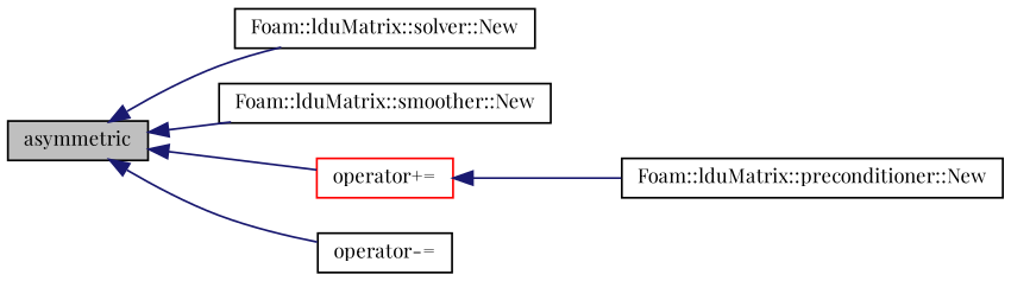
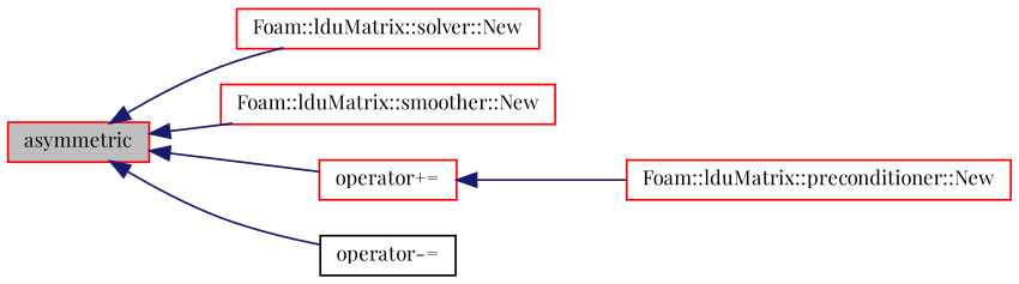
  digraph {
    fontname="Playfair Display"
    rankdir=LR
    node [color=black fontname="Playfair Display" fontsize=10 shape=record]
    edge [color=midnightblue dir=back fontname="Playfair Display" fontsize=10 labelfontname=FreeSans labelfontsize=10 style=solid]
-   n1 [fillcolor=grey75 fontcolor=black height=0.2 label=asymmetric style=filled width=0.4]
-   n2 [height=0.2 label="Foam::lduMatrix::solver::New" width=0.4]
-   n3 [height=0.2 label="Foam::lduMatrix::smoother::New" width=0.4]
+   n1 [color=red fillcolor=grey75 fontcolor=black height=0.2 label=asymmetric style=filled width=0.4]
+   n2 [color=red height=0.2 label="Foam::lduMatrix::solver::New" width=0.4]
+   n3 [color=red height=0.2 label="Foam::lduMatrix::smoother::New" width=0.4]
    n4 [color=red height=0.2 label="operator+=" width=0.4]
    n5 [height=0.2 label="operator-=" width=0.4]
-   n6 [height=0.2 label="Foam::lduMatrix::preconditioner::New" width=0.4]
+   n6 [color=red height=0.2 label="Foam::lduMatrix::preconditioner::New" width=0.4]
    n1 -> n2
    n1 -> n3
    n1 -> n4
    n1 -> n5
    n4 -> n6
  }
